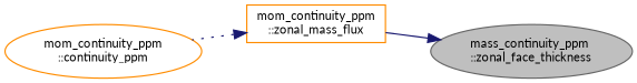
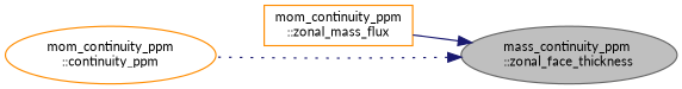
  digraph {
    fontname=Lato
    rankdir=RL
    node [color=darkorange fillcolor=white fontname=Lato fontsize=10 shape=ellipse style=filled]
    edge [color=midnightblue dir=back fontname=Lato fontsize=10 labelfontname=Helvetica labelfontsize=10]
    n1 [color=gray40 fillcolor=grey75 fontcolor=black height=0.2 label="mass_continuity_ppm\l::zonal_face_thickness" width=0.4]
    n2 [height=0.2 label="mom_continuity_ppm\l::zonal_mass_flux" shape=box width=0.4]
    n3 [height=0.2 label="mom_continuity_ppm\l::continuity_ppm" width=0.4]
    n1 -> n2 [style=solid]
-   n2 -> n3 [style=dotted]
+   n1 -> n3 [style=dotted]
  }
